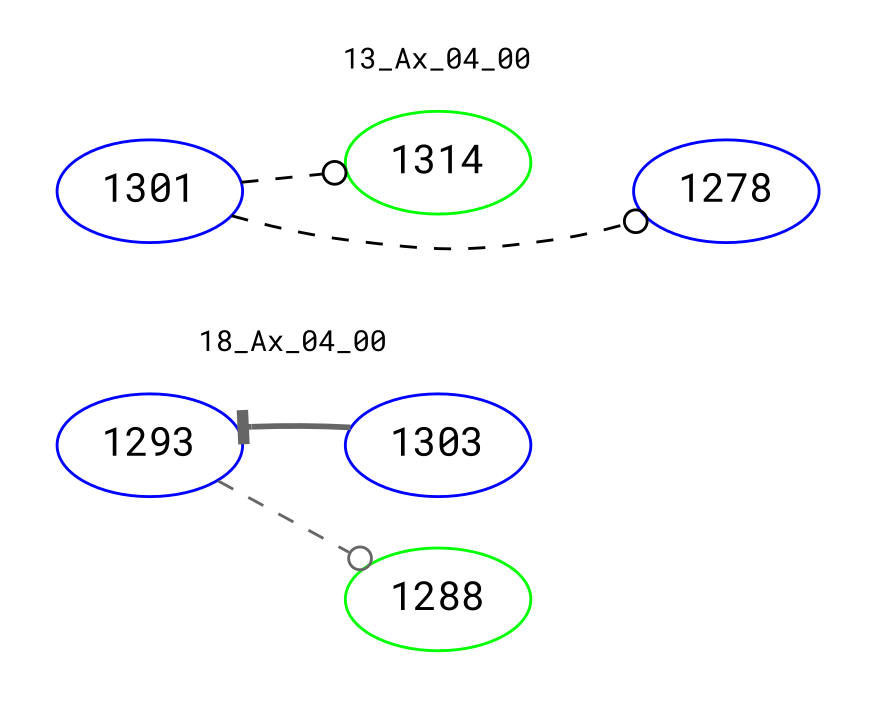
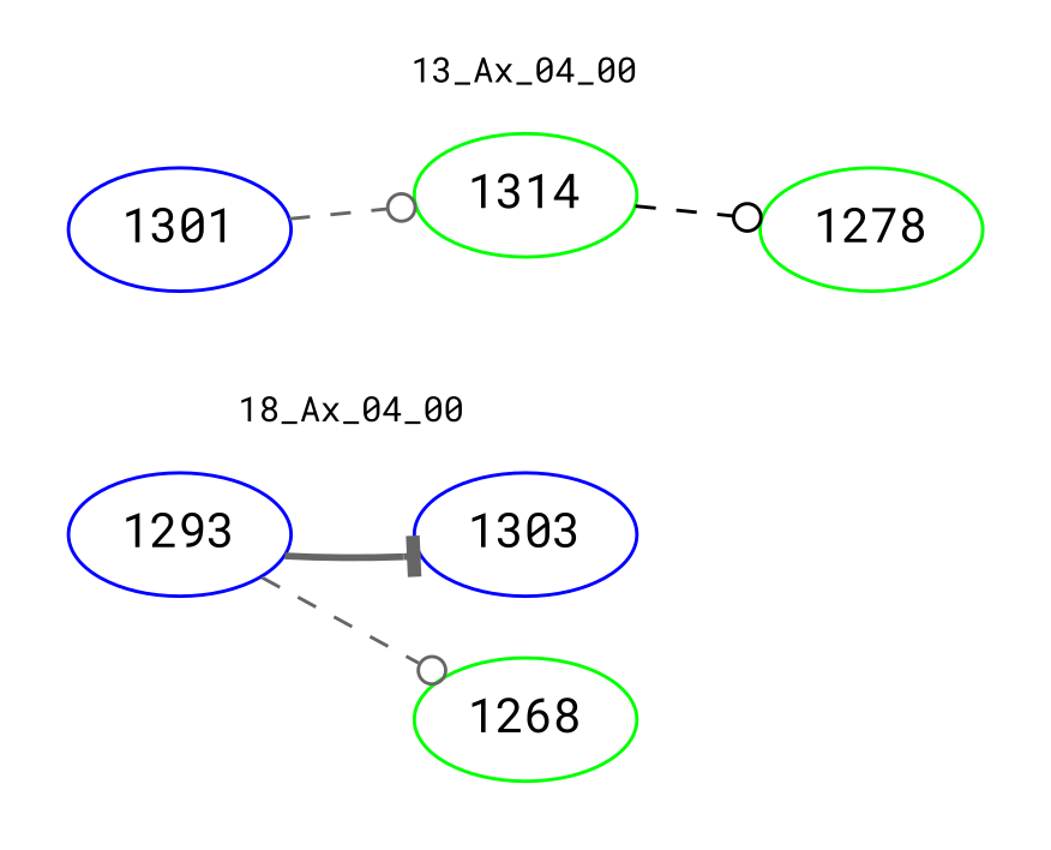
  digraph {
    fontname="Roboto Mono"
    rankdir=LR
    node [color=blue fontname="Roboto Mono"]
    edge [arrowhead=odot color=gray40 fontname="Roboto Mono" style=dashed]
    n1 [label=1293]
-   n2 [color=green label=1288]
+   n2 [color=green label=1268]
    n3 [label=1303]
    n4 [label=1301]
-   n5 [label=1278]
+   n5 [color=green label=1278]
    n6 [color=green label=1314]
    subgraph cluster_1 {
      color=white
      fontsize=10
      label="18_Ax_04_00"
      n1
      n2
      n3
    }
    subgraph cluster_2 {
      color=white
      fontsize=10
      label="13_Ax_04_00"
      n4
      n5
      n6
    }
    n1 -> n2
-   n3 -> n1 [arrowhead=tee style=bold]
-   n4 -> n5 [color=black]
-   n4 -> n6 [color=black]
+   n1 -> n3 [arrowhead=tee style=bold]
+   n6 -> n5 [color=black]
+   n4 -> n6
  }
